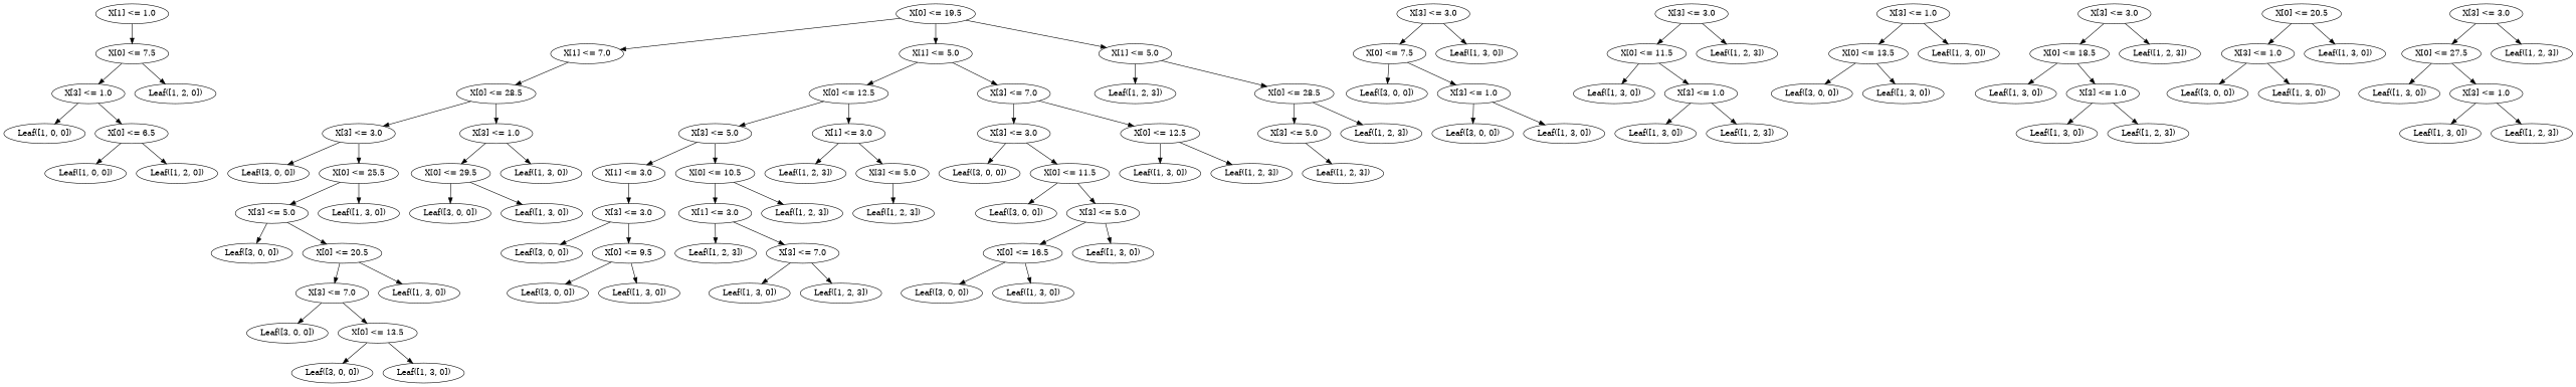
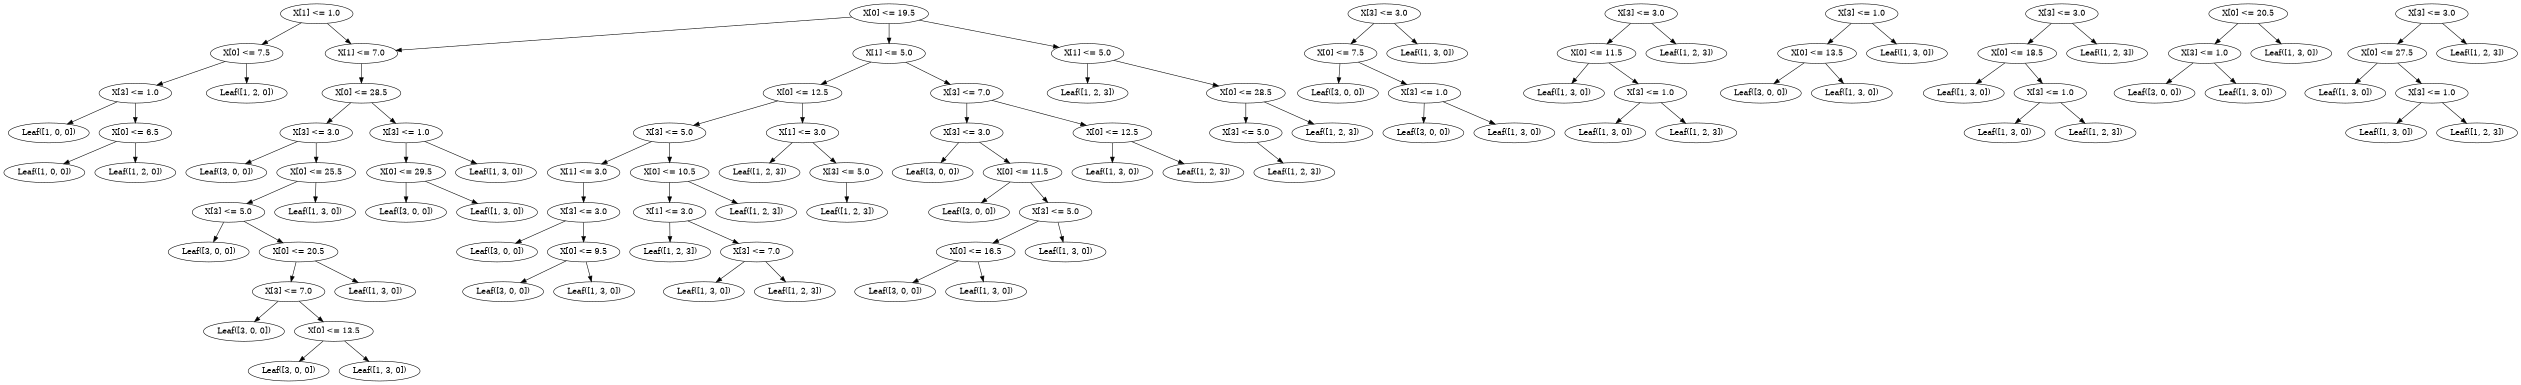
  digraph {
    n1 [label="X[1] <= 1.0"]
    n2 [label="X[0] <= 7.5"]
    n3 [label="X[1] <= 7.0"]
    n4 [label="X[3] <= 1.0"]
    n5 [label="Leaf([1, 2, 0])"]
    n6 [label="X[0] <= 28.5"]
    n7 [label="Leaf([1, 0, 0])"]
    n8 [label="X[0] <= 6.5"]
    n9 [label="Leaf([1, 0, 0])"]
    n10 [label="Leaf([1, 2, 0])"]
    n11 [label="X[0] <= 19.5"]
    n12 [label="X[1] <= 5.0"]
    n13 [label="X[1] <= 5.0"]
    n14 [label="X[3] <= 3.0"]
    n15 [label="X[3] <= 1.0"]
    n16 [label="X[0] <= 12.5"]
    n17 [label="X[3] <= 7.0"]
    n18 [label="Leaf([1, 2, 3])"]
    n19 [label="X[0] <= 28.5"]
    n20 [label="X[3] <= 5.0"]
    n21 [label="X[1] <= 3.0"]
    n22 [label="X[3] <= 3.0"]
    n23 [label="X[0] <= 12.5"]
    n24 [label="X[1] <= 3.0"]
    n25 [label="X[0] <= 10.5"]
    n26 [label="Leaf([1, 2, 3])"]
    n27 [label="X[3] <= 5.0"]
    n28 [label="X[3] <= 3.0"]
    n29 [label="X[1] <= 3.0"]
    n30 [label="Leaf([1, 2, 3])"]
    n31 [label="Leaf([3, 0, 0])"]
    n32 [label="X[0] <= 9.5"]
    n33 [label="X[3] <= 3.0"]
    n34 [label="X[0] <= 7.5"]
    n35 [label="Leaf([1, 3, 0])"]
    n36 [label="X[3] <= 3.0"]
    n37 [label="X[0] <= 11.5"]
    n38 [label="Leaf([1, 2, 3])"]
    n39 [label="Leaf([3, 0, 0])"]
    n40 [label="X[3] <= 1.0"]
    n41 [label="Leaf([3, 0, 0])"]
    n42 [label="Leaf([1, 3, 0])"]
    n43 [label="Leaf([1, 3, 0])"]
    n44 [label="X[3] <= 1.0"]
    n45 [label="Leaf([1, 3, 0])"]
    n46 [label="Leaf([1, 2, 3])"]
    n47 [label="Leaf([3, 0, 0])"]
    n48 [label="Leaf([1, 3, 0])"]
    n49 [label="Leaf([1, 2, 3])"]
    n50 [label="X[3] <= 7.0"]
    n51 [label="Leaf([1, 3, 0])"]
    n52 [label="Leaf([1, 2, 3])"]
    n53 [label="Leaf([1, 2, 3])"]
    n54 [label="X[3] <= 1.0"]
    n55 [label="X[0] <= 13.5"]
    n56 [label="Leaf([1, 3, 0])"]
    n57 [label="X[3] <= 3.0"]
    n58 [label="X[0] <= 18.5"]
    n59 [label="Leaf([1, 2, 3])"]
    n60 [label="Leaf([3, 0, 0])"]
    n61 [label="Leaf([1, 3, 0])"]
    n62 [label="Leaf([1, 3, 0])"]
    n63 [label="X[3] <= 1.0"]
    n64 [label="Leaf([1, 3, 0])"]
    n65 [label="Leaf([1, 2, 3])"]
    n66 [label="Leaf([3, 0, 0])"]
    n67 [label="X[0] <= 11.5"]
    n68 [label="Leaf([1, 3, 0])"]
    n69 [label="Leaf([1, 2, 3])"]
    n70 [label="Leaf([3, 0, 0])"]
    n71 [label="X[3] <= 5.0"]
    n72 [label="X[0] <= 16.5"]
    n73 [label="Leaf([1, 3, 0])"]
    n74 [label="Leaf([3, 0, 0])"]
    n75 [label="Leaf([1, 3, 0])"]
    n76 [label="X[3] <= 5.0"]
    n77 [label="Leaf([1, 2, 3])"]
    n78 [label="Leaf([1, 2, 3])"]
    n79 [label="X[0] <= 20.5"]
    n80 [label="X[3] <= 1.0"]
    n81 [label="Leaf([1, 3, 0])"]
    n82 [label="X[3] <= 3.0"]
    n83 [label="X[0] <= 27.5"]
    n84 [label="Leaf([1, 2, 3])"]
    n85 [label="Leaf([3, 0, 0])"]
    n86 [label="Leaf([1, 3, 0])"]
    n87 [label="Leaf([1, 3, 0])"]
    n88 [label="X[3] <= 1.0"]
    n89 [label="Leaf([1, 3, 0])"]
    n90 [label="Leaf([1, 2, 3])"]
    n91 [label="Leaf([3, 0, 0])"]
    n92 [label="X[0] <= 25.5"]
    n93 [label="X[0] <= 29.5"]
    n94 [label="Leaf([1, 3, 0])"]
    n95 [label="X[3] <= 5.0"]
    n96 [label="Leaf([1, 3, 0])"]
    n97 [label="Leaf([3, 0, 0])"]
    n98 [label="X[0] <= 20.5"]
    n99 [label="X[3] <= 7.0"]
    n100 [label="Leaf([1, 3, 0])"]
    n101 [label="Leaf([3, 0, 0])"]
    n102 [label="X[0] <= 13.5"]
    n103 [label="Leaf([3, 0, 0])"]
    n104 [label="Leaf([1, 3, 0])"]
    n105 [label="Leaf([3, 0, 0])"]
    n106 [label="Leaf([1, 3, 0])"]
    n1 -> n2
+   n1 -> n3
    n2 -> n4
    n2 -> n5
    n3 -> n6
    n4 -> n7
    n4 -> n8
    n6 -> n14
    n6 -> n15
    n8 -> n9
    n8 -> n10
    n11 -> n3
    n11 -> n12
    n11 -> n13
    n12 -> n16
    n12 -> n17
    n13 -> n18
    n13 -> n19
    n14 -> n91
    n14 -> n92
    n15 -> n93
    n15 -> n94
    n16 -> n20
    n16 -> n21
    n17 -> n22
    n17 -> n23
    n19 -> n76
    n19 -> n77
    n20 -> n24
    n20 -> n25
    n21 -> n26
    n21 -> n27
    n22 -> n66
    n22 -> n67
    n23 -> n68
    n23 -> n69
    n24 -> n28
    n25 -> n29
    n25 -> n30
    n27 -> n53
    n28 -> n31
    n28 -> n32
    n29 -> n49
    n29 -> n50
    n32 -> n47
    n32 -> n48
    n33 -> n34
    n33 -> n35
    n34 -> n39
    n34 -> n40
    n36 -> n37
    n36 -> n38
    n37 -> n43
    n37 -> n44
    n40 -> n41
    n40 -> n42
    n44 -> n45
    n44 -> n46
    n50 -> n51
    n50 -> n52
    n54 -> n55
    n54 -> n56
    n55 -> n60
    n55 -> n61
    n57 -> n58
    n57 -> n59
    n58 -> n62
    n58 -> n63
    n63 -> n64
    n63 -> n65
    n67 -> n70
    n67 -> n71
    n71 -> n72
    n71 -> n73
    n72 -> n74
    n72 -> n75
    n76 -> n78
    n79 -> n80
    n79 -> n81
    n80 -> n85
    n80 -> n86
    n82 -> n83
    n82 -> n84
    n83 -> n87
    n83 -> n88
    n88 -> n89
    n88 -> n90
    n92 -> n95
    n92 -> n96
    n93 -> n105
    n93 -> n106
    n95 -> n97
    n95 -> n98
    n98 -> n99
    n98 -> n100
    n99 -> n101
    n99 -> n102
    n102 -> n103
    n102 -> n104
  }
